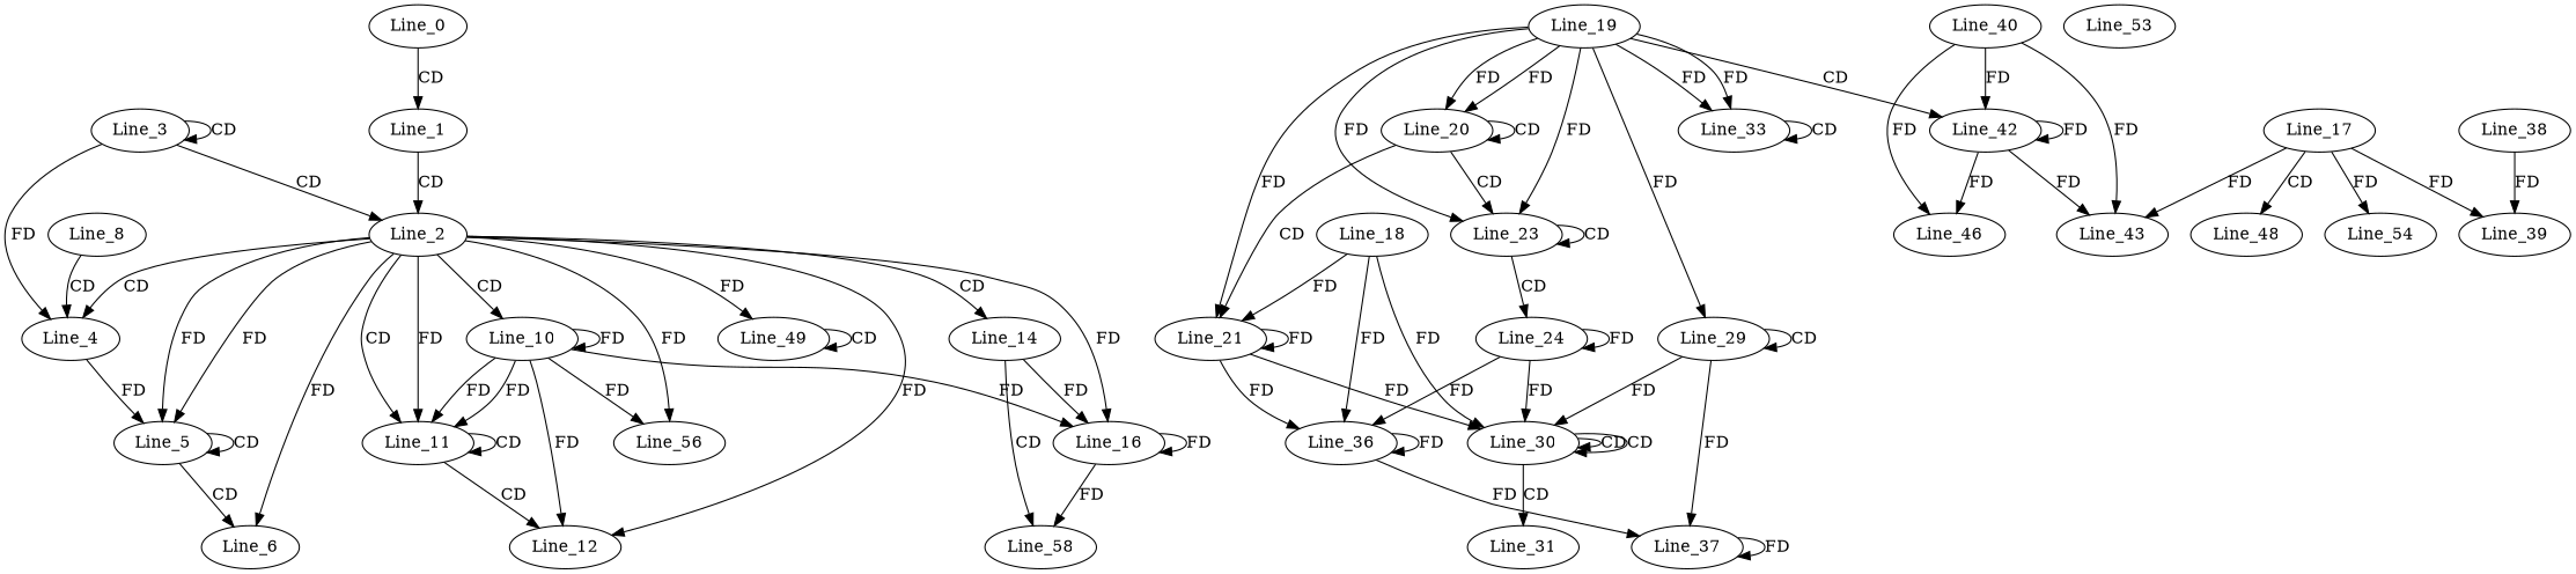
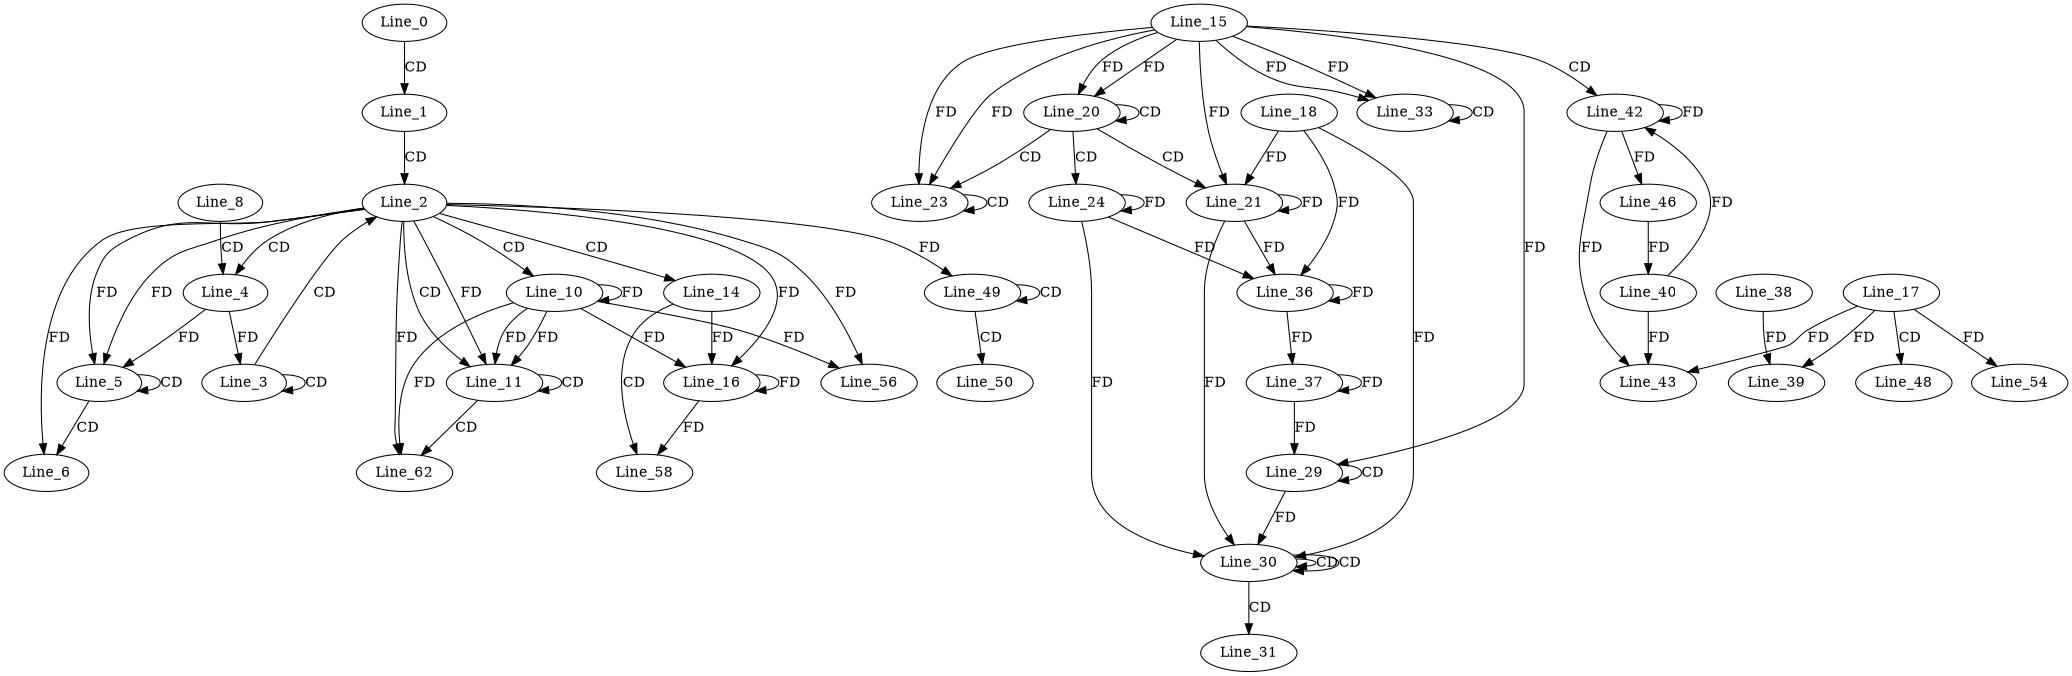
  digraph {
    Line_0
    Line_1
    Line_2
    Line_4
    Line_5
    Line_6
    Line_10
    Line_11
-   Line_12
+   Line_12 [label=Line_62]
    Line_14
    Line_16
    Line_49
    Line_56
    Line_3
    Line_58
+   Line_50
    Line_8
-   Line_19
+   Line_19 [label=Line_15]
    Line_20
    Line_21
    Line_23
    Line_29
    Line_33
    Line_42
    Line_30
    Line_36
    Line_24
    Line_37
    Line_43
    Line_46
    Line_31
    Line_18
    Line_17
    Line_39
    Line_48
    Line_54
    Line_38
    Line_40
-   Line_53
    Line_0 -> Line_1 [label=CD]
    Line_1 -> Line_2 [label=CD]
    Line_2 -> Line_4 [label=CD]
    Line_2 -> Line_5 [label=FD]
    Line_2 -> Line_5 [label=FD]
    Line_2 -> Line_6 [label=FD]
    Line_2 -> Line_10 [label=CD]
    Line_2 -> Line_11 [label=CD]
    Line_2 -> Line_11 [label=FD]
    Line_2 -> Line_12 [label=FD]
    Line_2 -> Line_14 [label=CD]
    Line_2 -> Line_16 [label=FD]
    Line_2 -> Line_49 [label=FD]
    Line_2 -> Line_56 [label=FD]
    Line_4 -> Line_5 [label=FD]
    Line_5 -> Line_5 [label=CD]
    Line_5 -> Line_6 [label=CD]
    Line_10 -> Line_10 [label=FD]
    Line_10 -> Line_11 [label=FD]
    Line_10 -> Line_11 [label=FD]
    Line_10 -> Line_12 [label=FD]
    Line_10 -> Line_16 [label=FD]
    Line_10 -> Line_56 [label=FD]
    Line_11 -> Line_11 [label=CD]
    Line_11 -> Line_12 [label=CD]
    Line_14 -> Line_16 [label=FD]
    Line_14 -> Line_58 [label=CD]
    Line_16 -> Line_16 [label=FD]
    Line_16 -> Line_58 [label=FD]
    Line_49 -> Line_49 [label=CD]
+   Line_49 -> Line_50 [label=CD]
    Line_3 -> Line_2 [label=CD]
-   Line_3 -> Line_4 [label=FD]
+   Line_4 -> Line_3 [label=FD]
    Line_3 -> Line_3 [label=CD]
    Line_8 -> Line_4 [label=CD]
    Line_19 -> Line_20 [label=FD]
    Line_19 -> Line_20 [label=FD]
    Line_19 -> Line_21 [label=FD]
    Line_19 -> Line_23 [label=FD]
    Line_19 -> Line_23 [label=FD]
    Line_19 -> Line_29 [label=FD]
    Line_19 -> Line_33 [label=FD]
    Line_19 -> Line_33 [label=FD]
    Line_19 -> Line_42 [label=CD]
    Line_20 -> Line_20 [label=CD]
    Line_20 -> Line_21 [label=CD]
    Line_20 -> Line_23 [label=CD]
    Line_21 -> Line_21 [label=FD]
    Line_21 -> Line_30 [label=FD]
    Line_21 -> Line_36 [label=FD]
    Line_23 -> Line_23 [label=CD]
-   Line_23 -> Line_24 [label=CD]
+   Line_20 -> Line_24 [label=CD]
    Line_29 -> Line_29 [label=CD]
    Line_29 -> Line_30 [label=FD]
-   Line_29 -> Line_37 [label=FD]
+   Line_37 -> Line_29 [label=FD]
    Line_33 -> Line_33 [label=CD]
    Line_42 -> Line_42 [label=FD]
    Line_42 -> Line_43 [label=FD]
    Line_42 -> Line_46 [label=FD]
    Line_30 -> Line_30 [label=CD]
    Line_30 -> Line_30 [label=CD]
    Line_30 -> Line_31 [label=CD]
    Line_36 -> Line_36 [label=FD]
    Line_36 -> Line_37 [label=FD]
    Line_24 -> Line_30 [label=FD]
    Line_24 -> Line_36 [label=FD]
    Line_24 -> Line_24 [label=FD]
    Line_37 -> Line_37 [label=FD]
    Line_18 -> Line_21 [label=FD]
    Line_18 -> Line_30 [label=FD]
    Line_18 -> Line_36 [label=FD]
    Line_17 -> Line_43 [label=FD]
    Line_17 -> Line_39 [label=FD]
    Line_17 -> Line_48 [label=CD]
    Line_17 -> Line_54 [label=FD]
    Line_38 -> Line_39 [label=FD]
    Line_40 -> Line_42 [label=FD]
    Line_40 -> Line_43 [label=FD]
-   Line_40 -> Line_46 [label=FD]
+   Line_46 -> Line_40 [label=FD]
  }
